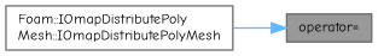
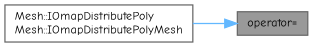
  digraph {
    rankdir=RL
    fontname="Comic Neue"
    node [fontname="Comic Neue" fontsize=10 shape=box style=filled]
    n1 [color=gray40 fillcolor=grey60 fontcolor=black height=0.2 label="operator=" width=0.4]
-   n2 [color=grey40 fillcolor=white height=0.2 label="Foam::IOmapDistributePoly\lMesh::IOmapDistributePolyMesh" width=0.4]
+   n2 [color=grey40 fillcolor=white height=0.2 label="Mesh::IOmapDistributePoly\lMesh::IOmapDistributePolyMesh" width=0.4]
    n1 -> n2 [color=steelblue1 dir=back fontname="Comic Neue" fontsize=10 labelfontname=Helvetica labelfontsize=10 style=solid]
  }
